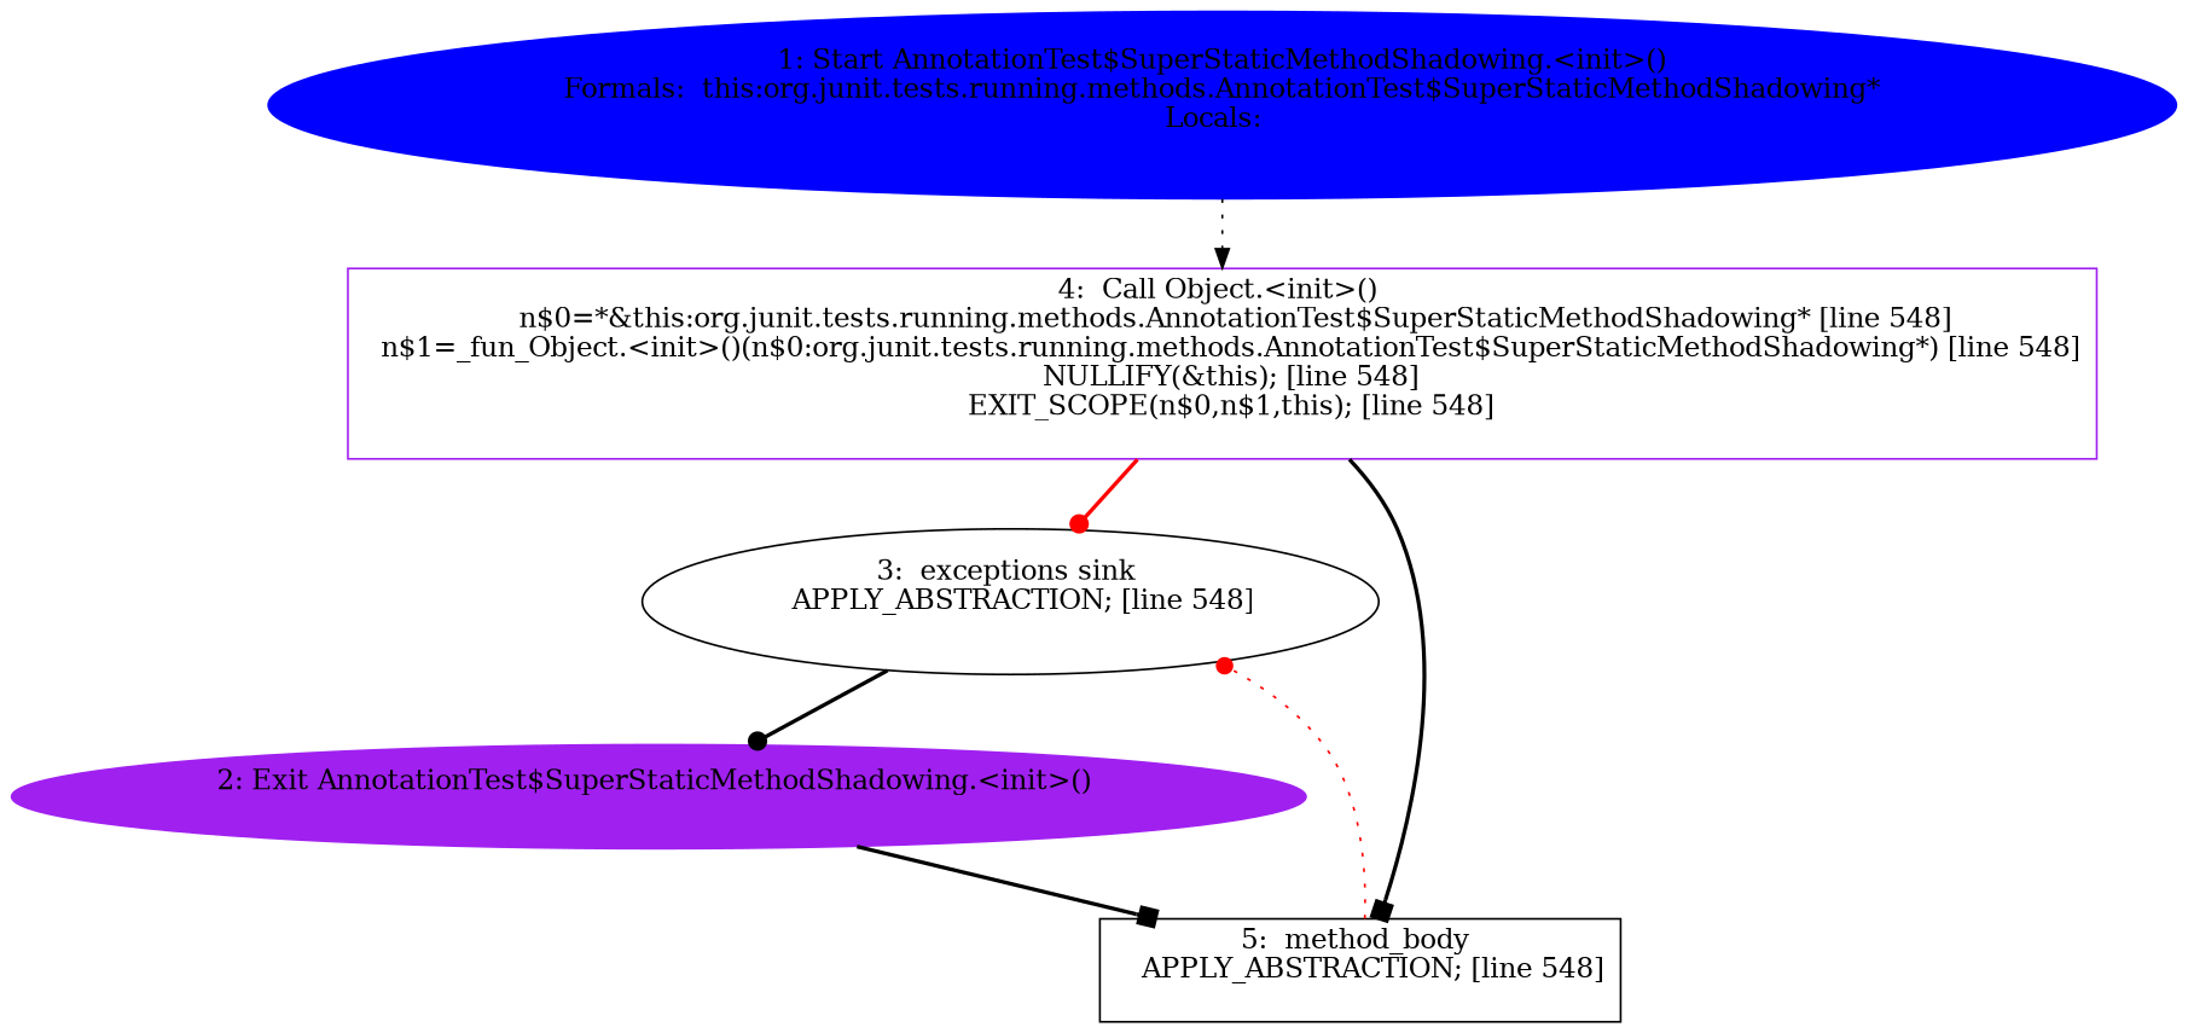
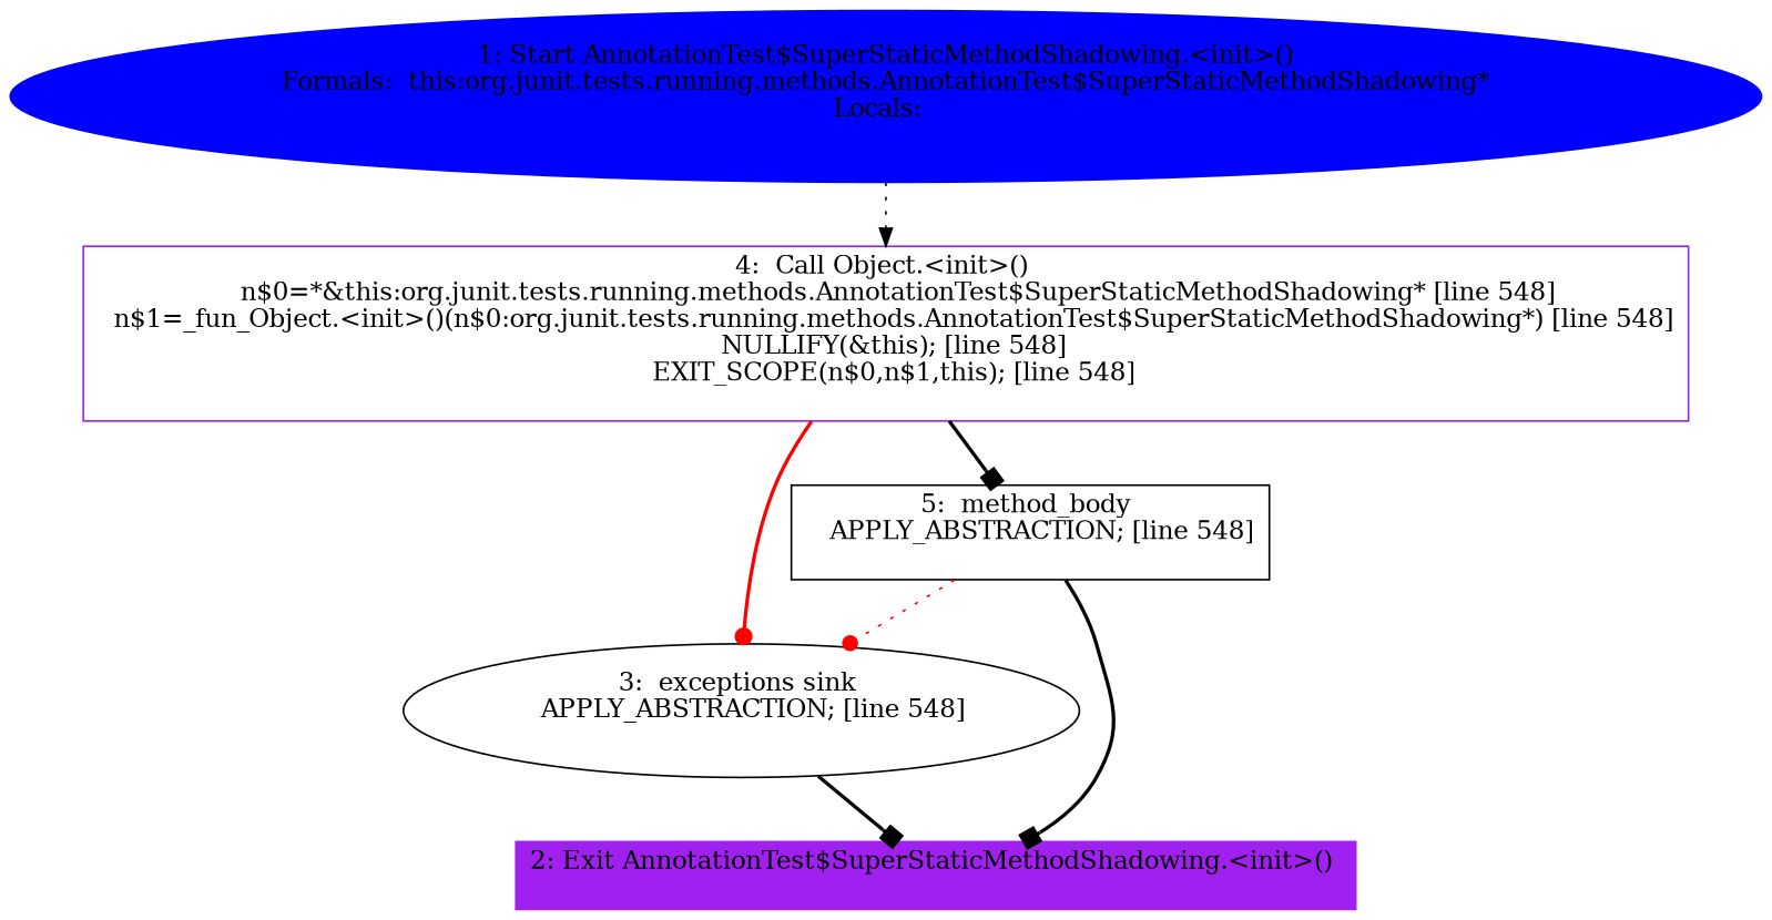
  digraph {
    node [color=purple]
    edge [arrowhead=dot style=bold]
    n1 [color=blue label="1: Start AnnotationTest$SuperStaticMethodShadowing.<init>()\nFormals:  this:org.junit.tests.running.methods.AnnotationTest$SuperStaticMethodShadowing*\nLocals:  \n  " style=filled]
    n2 [label="4:  Call Object.<init>() \n   n$0=*&this:org.junit.tests.running.methods.AnnotationTest$SuperStaticMethodShadowing* [line 548]\n  n$1=_fun_Object.<init>()(n$0:org.junit.tests.running.methods.AnnotationTest$SuperStaticMethodShadowing*) [line 548]\n  NULLIFY(&this); [line 548]\n  EXIT_SCOPE(n$0,n$1,this); [line 548]\n " shape=box]
    n3 [color=black label="3:  exceptions sink \n   APPLY_ABSTRACTION; [line 548]\n " shape=ellipse]
    n4 [color=black label="5:  method_body \n   APPLY_ABSTRACTION; [line 548]\n " shape=box]
-   n5 [label="2: Exit AnnotationTest$SuperStaticMethodShadowing.<init>() \n  " style=filled]
+   n5 [label="2: Exit AnnotationTest$SuperStaticMethodShadowing.<init>() \n  " style=filled shape=box]
    n1 -> n2 [arrowhead=normal style=dotted]
    n2 -> n3 [color=red]
    n2 -> n4 [arrowhead=box]
-   n3 -> n5
+   n3 -> n5 [arrowhead=box]
    n4 -> n3 [color=red style=dotted]
-   n5 -> n4 [arrowhead=box]
+   n4 -> n5 [arrowhead=box]
  }
